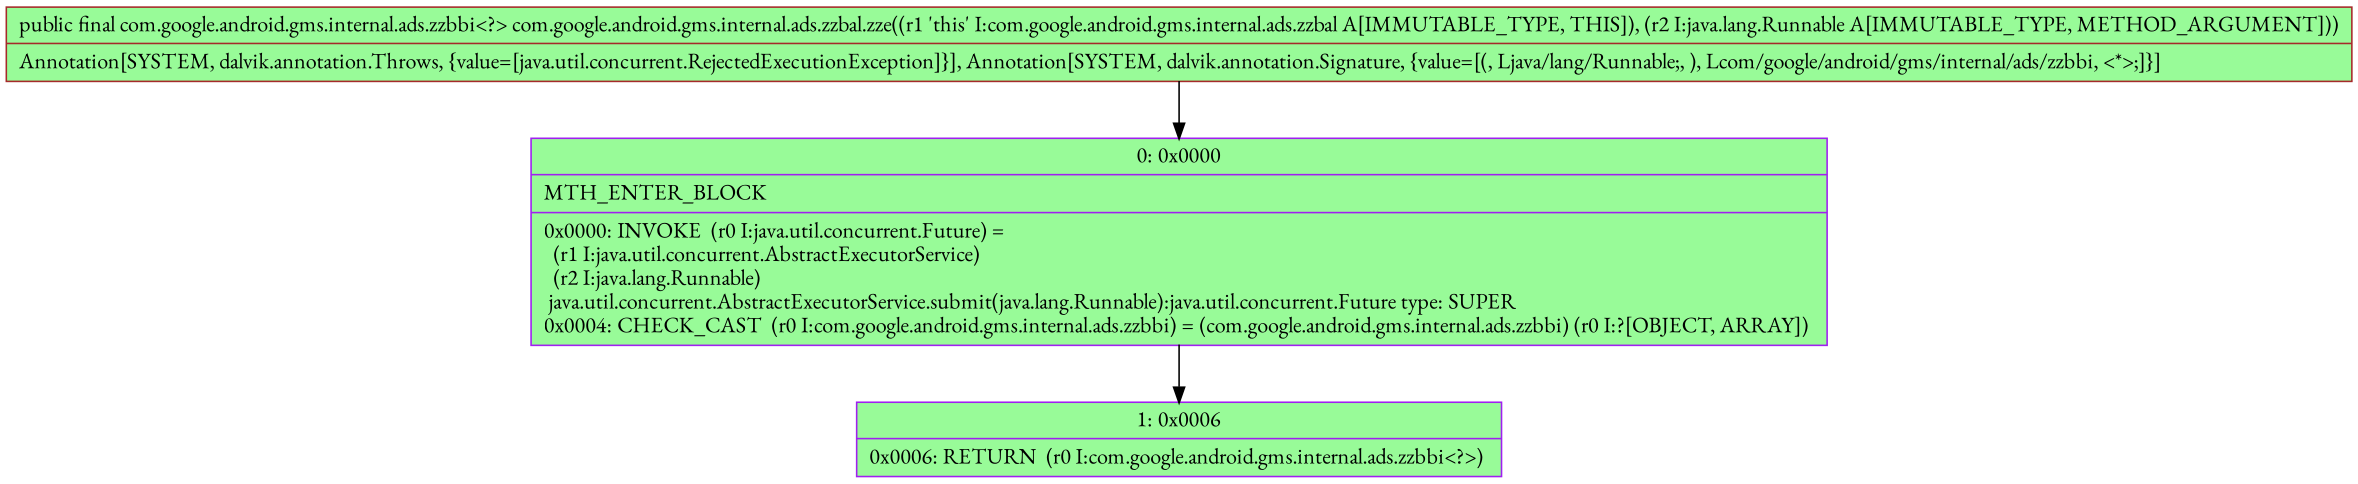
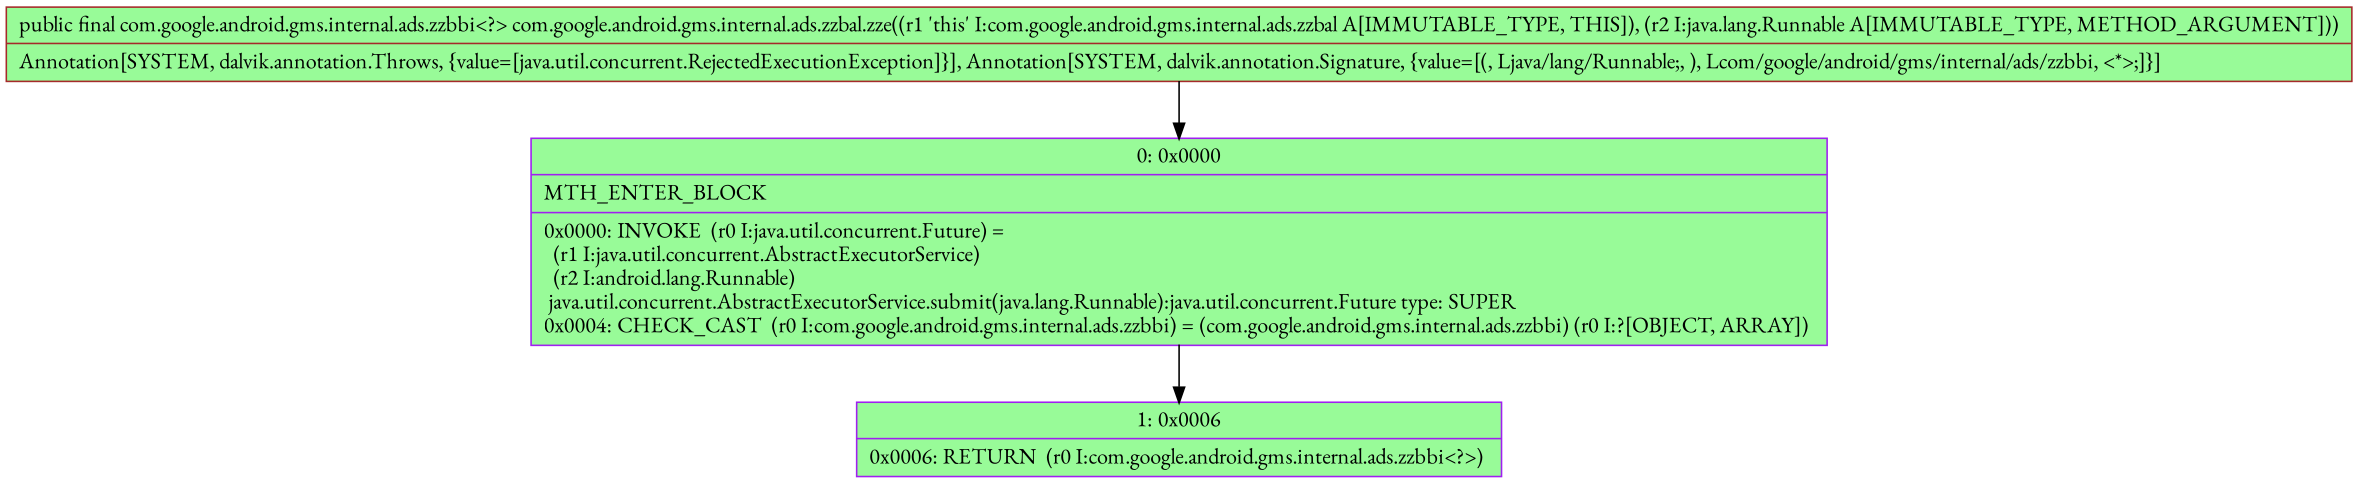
  digraph {
    fontname="EB Garamond"
    node [shape=record style=filled fillcolor=palegreen color=purple fontname="EB Garamond"]
    edge [fontname="EB Garamond"]
-   n1 [label="{0\:\ 0x0000|MTH_ENTER_BLOCK\l|0x0000: INVOKE  (r0 I:java.util.concurrent.Future) = \l  (r1 I:java.util.concurrent.AbstractExecutorService)\l  (r2 I:java.lang.Runnable)\l java.util.concurrent.AbstractExecutorService.submit(java.lang.Runnable):java.util.concurrent.Future type: SUPER \l0x0004: CHECK_CAST  (r0 I:com.google.android.gms.internal.ads.zzbbi) = (com.google.android.gms.internal.ads.zzbbi) (r0 I:?[OBJECT, ARRAY]) \l}"]
+   n1 [label="{0\:\ 0x0000|MTH_ENTER_BLOCK\l|0x0000: INVOKE  (r0 I:java.util.concurrent.Future) = \l  (r1 I:java.util.concurrent.AbstractExecutorService)\l  (r2 I:android.lang.Runnable)\l java.util.concurrent.AbstractExecutorService.submit(java.lang.Runnable):java.util.concurrent.Future type: SUPER \l0x0004: CHECK_CAST  (r0 I:com.google.android.gms.internal.ads.zzbbi) = (com.google.android.gms.internal.ads.zzbbi) (r0 I:?[OBJECT, ARRAY]) \l}"]
    n2 [label="{1\:\ 0x0006|0x0006: RETURN  (r0 I:com.google.android.gms.internal.ads.zzbbi\<?\>) \l}"]
    n3 [label="{public final com.google.android.gms.internal.ads.zzbbi\<?\> com.google.android.gms.internal.ads.zzbal.zze((r1 'this' I:com.google.android.gms.internal.ads.zzbal A[IMMUTABLE_TYPE, THIS]), (r2 I:java.lang.Runnable A[IMMUTABLE_TYPE, METHOD_ARGUMENT]))  | Annotation[SYSTEM, dalvik.annotation.Throws, \{value=[java.util.concurrent.RejectedExecutionException]\}], Annotation[SYSTEM, dalvik.annotation.Signature, \{value=[(, Ljava\/lang\/Runnable;, ), Lcom\/google\/android\/gms\/internal\/ads\/zzbbi, \<*\>;]\}]\l}" color=brown]
    n1 -> n2
    n3 -> n1
  }
